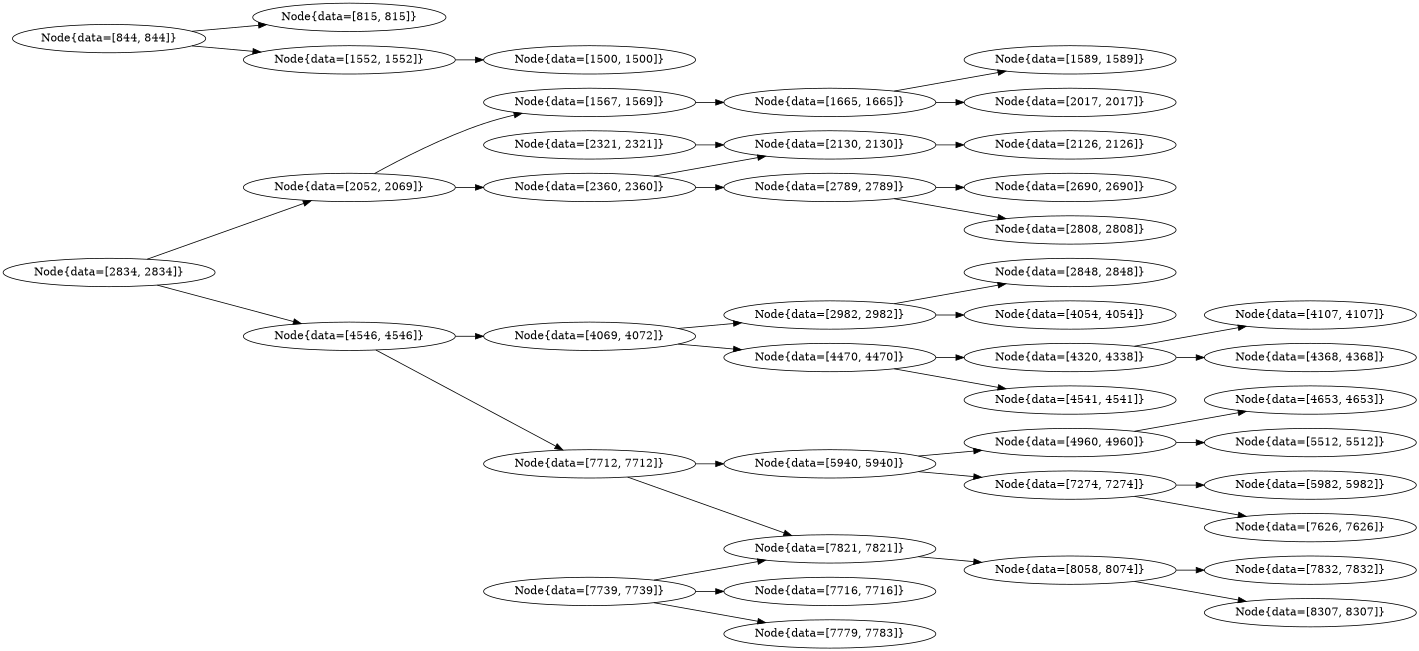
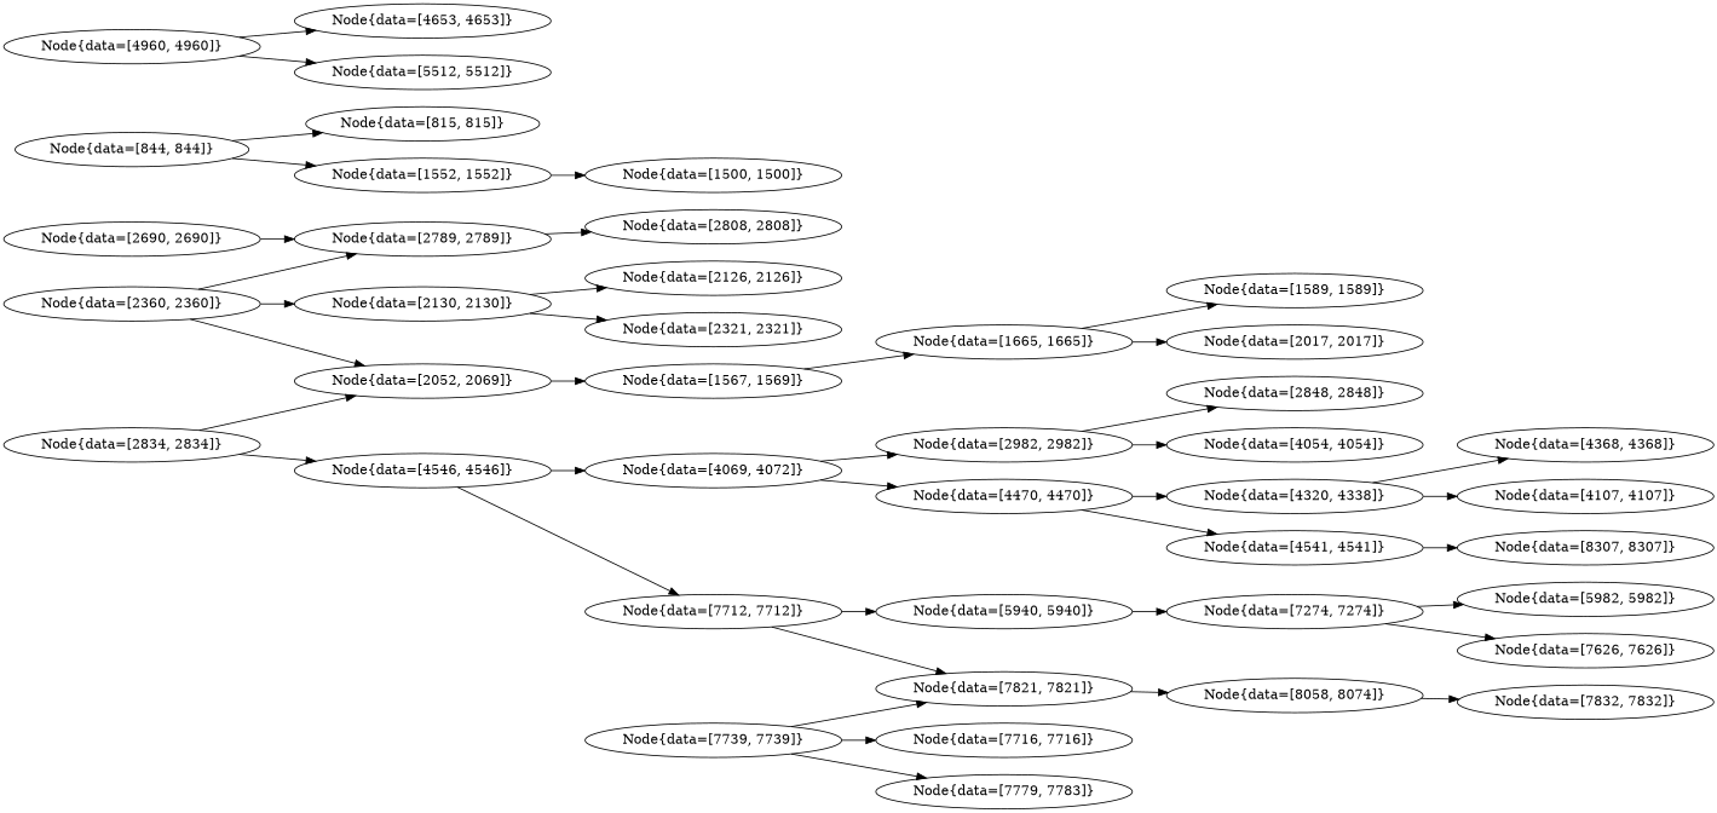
  digraph {
    rankdir=LR
    n1 [label="Node{data=[2834, 2834]}"]
    n2 [label="Node{data=[2052, 2069]}"]
    n3 [label="Node{data=[4546, 4546]}"]
    n4 [label="Node{data=[1567, 1569]}"]
    n5 [label="Node{data=[2360, 2360]}"]
    n6 [label="Node{data=[4069, 4072]}"]
    n7 [label="Node{data=[7712, 7712]}"]
    n8 [label="Node{data=[1665, 1665]}"]
    n9 [label="Node{data=[2130, 2130]}"]
    n10 [label="Node{data=[2789, 2789]}"]
    n11 [label="Node{data=[844, 844]}"]
    n12 [label="Node{data=[815, 815]}"]
    n13 [label="Node{data=[1552, 1552]}"]
    n14 [label="Node{data=[1589, 1589]}"]
    n15 [label="Node{data=[2017, 2017]}"]
    n16 [label="Node{data=[1500, 1500]}"]
    n17 [label="Node{data=[2126, 2126]}"]
    n18 [label="Node{data=[2321, 2321]}"]
    n19 [label="Node{data=[2690, 2690]}"]
    n20 [label="Node{data=[2808, 2808]}"]
    n21 [label="Node{data=[2982, 2982]}"]
    n22 [label="Node{data=[4470, 4470]}"]
    n23 [label="Node{data=[5940, 5940]}"]
    n24 [label="Node{data=[7821, 7821]}"]
    n25 [label="Node{data=[2848, 2848]}"]
    n26 [label="Node{data=[4054, 4054]}"]
    n27 [label="Node{data=[4320, 4338]}"]
    n28 [label="Node{data=[4541, 4541]}"]
    n29 [label="Node{data=[4107, 4107]}"]
    n30 [label="Node{data=[4368, 4368]}"]
    n31 [label="Node{data=[4960, 4960]}"]
    n32 [label="Node{data=[7274, 7274]}"]
    n33 [label="Node{data=[8058, 8074]}"]
    n34 [label="Node{data=[4653, 4653]}"]
    n35 [label="Node{data=[5512, 5512]}"]
    n36 [label="Node{data=[5982, 5982]}"]
    n37 [label="Node{data=[7626, 7626]}"]
    n38 [label="Node{data=[7739, 7739]}"]
    n39 [label="Node{data=[7716, 7716]}"]
    n40 [label="Node{data=[7779, 7783]}"]
    n41 [label="Node{data=[7832, 7832]}"]
    n42 [label="Node{data=[8307, 8307]}"]
    n1 -> n2
    n1 -> n3
    n2 -> n4
-   n2 -> n5
+   n5 -> n2
    n3 -> n6
    n3 -> n7
    n4 -> n8
    n5 -> n9
    n5 -> n10
    n6 -> n21
    n6 -> n22
    n7 -> n23
    n7 -> n24
    n8 -> n14
    n8 -> n15
    n9 -> n17
-   n18 -> n9
-   n10 -> n19
+   n9 -> n18
+   n19 -> n10
    n10 -> n20
    n11 -> n12
    n11 -> n13
    n13 -> n16
    n21 -> n25
    n21 -> n26
    n22 -> n27
    n22 -> n28
-   n23 -> n31
    n23 -> n32
    n24 -> n33
    n27 -> n29
    n27 -> n30
    n31 -> n34
    n31 -> n35
    n32 -> n36
    n32 -> n37
    n33 -> n41
-   n33 -> n42
+   n28 -> n42
    n38 -> n24
    n38 -> n39
    n38 -> n40
  }
